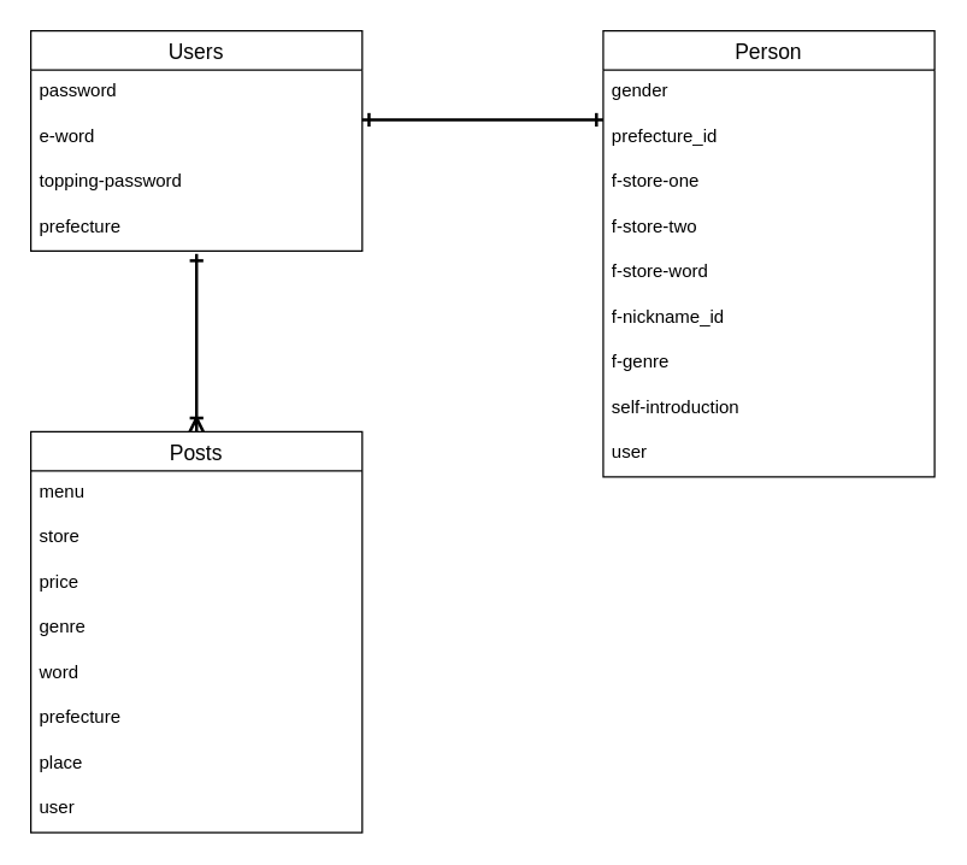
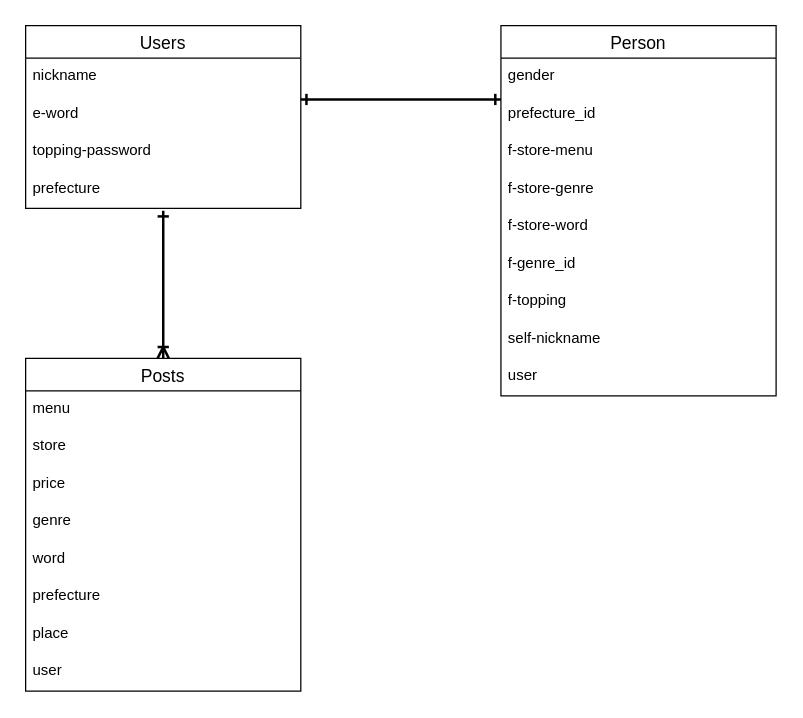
  <mxCell id="0" />
  <mxCell id="1" parent="0" />
  <mxCell id="2" value="Users" style="swimlane;fontStyle=0;childLayout=stackLayout;horizontal=1;startSize=26;horizontalStack=0;resizeParent=1;resizeParentMax=0;resizeLast=0;collapsible=1;marginBottom=0;align=center;fontSize=14;" parent="1" vertex="1"><mxGeometry x="20" y="20" width="220" height="146" as="geometry" /></mxCell>
- <mxCell id="3" value="password" style="text;strokeColor=none;fillColor=none;spacingLeft=4;spacingRight=4;overflow=hidden;rotatable=0;points=[[0,0.5],[1,0.5]];portConstraint=eastwest;fontSize=12;" parent="2" vertex="1"><mxGeometry y="26" width="220" height="30" as="geometry" /></mxCell>
+ <mxCell id="3" value="nickname" style="text;strokeColor=none;fillColor=none;spacingLeft=4;spacingRight=4;overflow=hidden;rotatable=0;points=[[0,0.5],[1,0.5]];portConstraint=eastwest;fontSize=12;" parent="2" vertex="1"><mxGeometry y="26" width="220" height="30" as="geometry" /></mxCell>
  <mxCell id="4" value="e-word" style="text;strokeColor=none;fillColor=none;spacingLeft=4;spacingRight=4;overflow=hidden;rotatable=0;points=[[0,0.5],[1,0.5]];portConstraint=eastwest;fontSize=12;" parent="2" vertex="1"><mxGeometry y="56" width="220" height="30" as="geometry" /></mxCell>
  <mxCell id="5" value="topping-password" style="text;strokeColor=none;fillColor=none;spacingLeft=4;spacingRight=4;overflow=hidden;rotatable=0;points=[[0,0.5],[1,0.5]];portConstraint=eastwest;fontSize=12;movable=1;resizable=1;deletable=1;editable=1;connectable=1;" parent="2" vertex="1"><mxGeometry y="86" width="220" height="30" as="geometry" /></mxCell>
  <mxCell id="6" value="prefecture " style="text;strokeColor=none;fillColor=none;spacingLeft=4;spacingRight=4;overflow=hidden;rotatable=0;points=[[0,0.5],[1,0.5]];portConstraint=eastwest;fontSize=12;movable=1;resizable=1;deletable=1;editable=1;connectable=1;" parent="2" vertex="1"><mxGeometry y="116" width="220" height="30" as="geometry" /></mxCell>
  <mxCell id="7" value="Person" style="swimlane;fontStyle=0;childLayout=stackLayout;horizontal=1;startSize=26;horizontalStack=0;resizeParent=1;resizeParentMax=0;resizeLast=0;collapsible=1;marginBottom=0;align=center;fontSize=14;" parent="1" vertex="1"><mxGeometry x="400" y="20" width="220" height="296" as="geometry" /></mxCell>
  <mxCell id="8" value="gender" style="text;strokeColor=none;fillColor=none;spacingLeft=4;spacingRight=4;overflow=hidden;rotatable=0;points=[[0,0.5],[1,0.5]];portConstraint=eastwest;fontSize=12;" parent="7" vertex="1"><mxGeometry y="26" width="220" height="30" as="geometry" /></mxCell>
  <mxCell id="9" value="prefecture_id" style="text;strokeColor=none;fillColor=none;spacingLeft=4;spacingRight=4;overflow=hidden;rotatable=0;points=[[0,0.5],[1,0.5]];portConstraint=eastwest;fontSize=12;" parent="7" vertex="1"><mxGeometry y="56" width="220" height="30" as="geometry" /></mxCell>
- <mxCell id="10" value="f-store-one" style="text;strokeColor=none;fillColor=none;spacingLeft=4;spacingRight=4;overflow=hidden;rotatable=0;points=[[0,0.5],[1,0.5]];portConstraint=eastwest;fontSize=12;movable=1;resizable=1;deletable=1;editable=1;connectable=1;" parent="7" vertex="1"><mxGeometry y="86" width="220" height="30" as="geometry" /></mxCell>
- <mxCell id="11" value="f-store-two" style="text;strokeColor=none;fillColor=none;spacingLeft=4;spacingRight=4;overflow=hidden;rotatable=0;points=[[0,0.5],[1,0.5]];portConstraint=eastwest;fontSize=12;movable=1;resizable=1;deletable=1;editable=1;connectable=1;" parent="7" vertex="1"><mxGeometry y="116" width="220" height="30" as="geometry" /></mxCell>
+ <mxCell id="10" value="f-store-menu" style="text;strokeColor=none;fillColor=none;spacingLeft=4;spacingRight=4;overflow=hidden;rotatable=0;points=[[0,0.5],[1,0.5]];portConstraint=eastwest;fontSize=12;movable=1;resizable=1;deletable=1;editable=1;connectable=1;" parent="7" vertex="1"><mxGeometry y="86" width="220" height="30" as="geometry" /></mxCell>
+ <mxCell id="11" value="f-store-genre" style="text;strokeColor=none;fillColor=none;spacingLeft=4;spacingRight=4;overflow=hidden;rotatable=0;points=[[0,0.5],[1,0.5]];portConstraint=eastwest;fontSize=12;movable=1;resizable=1;deletable=1;editable=1;connectable=1;" parent="7" vertex="1"><mxGeometry y="116" width="220" height="30" as="geometry" /></mxCell>
  <mxCell id="12" value="f-store-word" style="text;strokeColor=none;fillColor=none;spacingLeft=4;spacingRight=4;overflow=hidden;rotatable=0;points=[[0,0.5],[1,0.5]];portConstraint=eastwest;fontSize=12;movable=1;resizable=1;deletable=1;editable=1;connectable=1;" parent="7" vertex="1"><mxGeometry y="146" width="220" height="30" as="geometry" /></mxCell>
- <mxCell id="13" value="f-nickname_id" style="text;strokeColor=none;fillColor=none;spacingLeft=4;spacingRight=4;overflow=hidden;rotatable=0;points=[[0,0.5],[1,0.5]];portConstraint=eastwest;fontSize=12;movable=1;resizable=1;deletable=1;editable=1;connectable=1;" parent="7" vertex="1"><mxGeometry y="176" width="220" height="30" as="geometry" /></mxCell>
- <mxCell id="14" value="f-genre" style="text;strokeColor=none;fillColor=none;spacingLeft=4;spacingRight=4;overflow=hidden;rotatable=0;points=[[0,0.5],[1,0.5]];portConstraint=eastwest;fontSize=12;movable=1;resizable=1;deletable=1;editable=1;connectable=1;" parent="7" vertex="1"><mxGeometry y="206" width="220" height="30" as="geometry" /></mxCell>
- <mxCell id="15" value="self-introduction" style="text;strokeColor=none;fillColor=none;spacingLeft=4;spacingRight=4;overflow=hidden;rotatable=0;points=[[0,0.5],[1,0.5]];portConstraint=eastwest;fontSize=12;movable=1;resizable=1;deletable=1;editable=1;connectable=1;" parent="7" vertex="1"><mxGeometry y="236" width="220" height="30" as="geometry" /></mxCell>
+ <mxCell id="13" value="f-genre_id" style="text;strokeColor=none;fillColor=none;spacingLeft=4;spacingRight=4;overflow=hidden;rotatable=0;points=[[0,0.5],[1,0.5]];portConstraint=eastwest;fontSize=12;movable=1;resizable=1;deletable=1;editable=1;connectable=1;" parent="7" vertex="1"><mxGeometry y="176" width="220" height="30" as="geometry" /></mxCell>
+ <mxCell id="14" value="f-topping" style="text;strokeColor=none;fillColor=none;spacingLeft=4;spacingRight=4;overflow=hidden;rotatable=0;points=[[0,0.5],[1,0.5]];portConstraint=eastwest;fontSize=12;movable=1;resizable=1;deletable=1;editable=1;connectable=1;" parent="7" vertex="1"><mxGeometry y="206" width="220" height="30" as="geometry" /></mxCell>
+ <mxCell id="15" value="self-nickname" style="text;strokeColor=none;fillColor=none;spacingLeft=4;spacingRight=4;overflow=hidden;rotatable=0;points=[[0,0.5],[1,0.5]];portConstraint=eastwest;fontSize=12;movable=1;resizable=1;deletable=1;editable=1;connectable=1;" parent="7" vertex="1"><mxGeometry y="236" width="220" height="30" as="geometry" /></mxCell>
  <mxCell id="16" value="user " style="text;strokeColor=none;fillColor=none;spacingLeft=4;spacingRight=4;overflow=hidden;rotatable=0;points=[[0,0.5],[1,0.5]];portConstraint=eastwest;fontSize=12;movable=1;resizable=1;deletable=1;editable=1;connectable=1;" parent="7" vertex="1"><mxGeometry y="266" width="220" height="30" as="geometry" /></mxCell>
  <mxCell id="17" value="" style="endArrow=ERone;html=1;rounded=0;exitX=1;exitY=0.5;exitDx=0;exitDy=0;entryX=0;entryY=0.5;entryDx=0;entryDy=0;startArrow=ERone;startFill=0;endFill=0;strokeWidth=2;" parent="1" edge="1"><mxGeometry relative="1" as="geometry"><mxPoint x="240" y="79" as="sourcePoint" /><mxPoint x="400" y="79" as="targetPoint" /></mxGeometry></mxCell>
  <mxCell id="18" value="Posts" style="swimlane;fontStyle=0;childLayout=stackLayout;horizontal=1;startSize=26;horizontalStack=0;resizeParent=1;resizeParentMax=0;resizeLast=0;collapsible=1;marginBottom=0;align=center;fontSize=14;" parent="1" vertex="1"><mxGeometry x="20" y="286" width="220" height="266" as="geometry" /></mxCell>
  <mxCell id="19" value="menu" style="text;strokeColor=none;fillColor=none;spacingLeft=4;spacingRight=4;overflow=hidden;rotatable=0;points=[[0,0.5],[1,0.5]];portConstraint=eastwest;fontSize=12;" parent="18" vertex="1"><mxGeometry y="26" width="220" height="30" as="geometry" /></mxCell>
  <mxCell id="20" value="store" style="text;strokeColor=none;fillColor=none;spacingLeft=4;spacingRight=4;overflow=hidden;rotatable=0;points=[[0,0.5],[1,0.5]];portConstraint=eastwest;fontSize=12;" parent="18" vertex="1"><mxGeometry y="56" width="220" height="30" as="geometry" /></mxCell>
  <mxCell id="21" value="price" style="text;strokeColor=none;fillColor=none;spacingLeft=4;spacingRight=4;overflow=hidden;rotatable=0;points=[[0,0.5],[1,0.5]];portConstraint=eastwest;fontSize=12;movable=1;resizable=1;deletable=1;editable=1;connectable=1;" parent="18" vertex="1"><mxGeometry y="86" width="220" height="30" as="geometry" /></mxCell>
  <mxCell id="22" value="genre" style="text;strokeColor=none;fillColor=none;spacingLeft=4;spacingRight=4;overflow=hidden;rotatable=0;points=[[0,0.5],[1,0.5]];portConstraint=eastwest;fontSize=12;movable=1;resizable=1;deletable=1;editable=1;connectable=1;" parent="18" vertex="1"><mxGeometry y="116" width="220" height="30" as="geometry" /></mxCell>
  <mxCell id="23" value="word" style="text;strokeColor=none;fillColor=none;spacingLeft=4;spacingRight=4;overflow=hidden;rotatable=0;points=[[0,0.5],[1,0.5]];portConstraint=eastwest;fontSize=12;movable=1;resizable=1;deletable=1;editable=1;connectable=1;" parent="18" vertex="1"><mxGeometry y="146" width="220" height="30" as="geometry" /></mxCell>
  <mxCell id="24" value="prefecture" style="text;strokeColor=none;fillColor=none;spacingLeft=4;spacingRight=4;overflow=hidden;rotatable=0;points=[[0,0.5],[1,0.5]];portConstraint=eastwest;fontSize=12;movable=1;resizable=1;deletable=1;editable=1;connectable=1;" parent="18" vertex="1"><mxGeometry y="176" width="220" height="30" as="geometry" /></mxCell>
  <mxCell id="25" value="place" style="text;strokeColor=none;fillColor=none;spacingLeft=4;spacingRight=4;overflow=hidden;rotatable=0;points=[[0,0.5],[1,0.5]];portConstraint=eastwest;fontSize=12;movable=1;resizable=1;deletable=1;editable=1;connectable=1;" parent="18" vertex="1"><mxGeometry y="206" width="220" height="30" as="geometry" /></mxCell>
  <mxCell id="26" value="user " style="text;strokeColor=none;fillColor=none;spacingLeft=4;spacingRight=4;overflow=hidden;rotatable=0;points=[[0,0.5],[1,0.5]];portConstraint=eastwest;fontSize=12;movable=1;resizable=1;deletable=1;editable=1;connectable=1;" parent="18" vertex="1"><mxGeometry y="236" width="220" height="30" as="geometry" /></mxCell>
  <mxCell id="27" value="" style="endArrow=ERoneToMany;html=1;rounded=0;startArrow=ERone;startFill=0;endFill=0;strokeWidth=2;entryX=0.5;entryY=0;entryDx=0;entryDy=0;" parent="1" target="18" edge="1"><mxGeometry relative="1" as="geometry"><mxPoint x="130" y="168" as="sourcePoint" /><mxPoint x="130" y="278" as="targetPoint" /></mxGeometry></mxCell>
